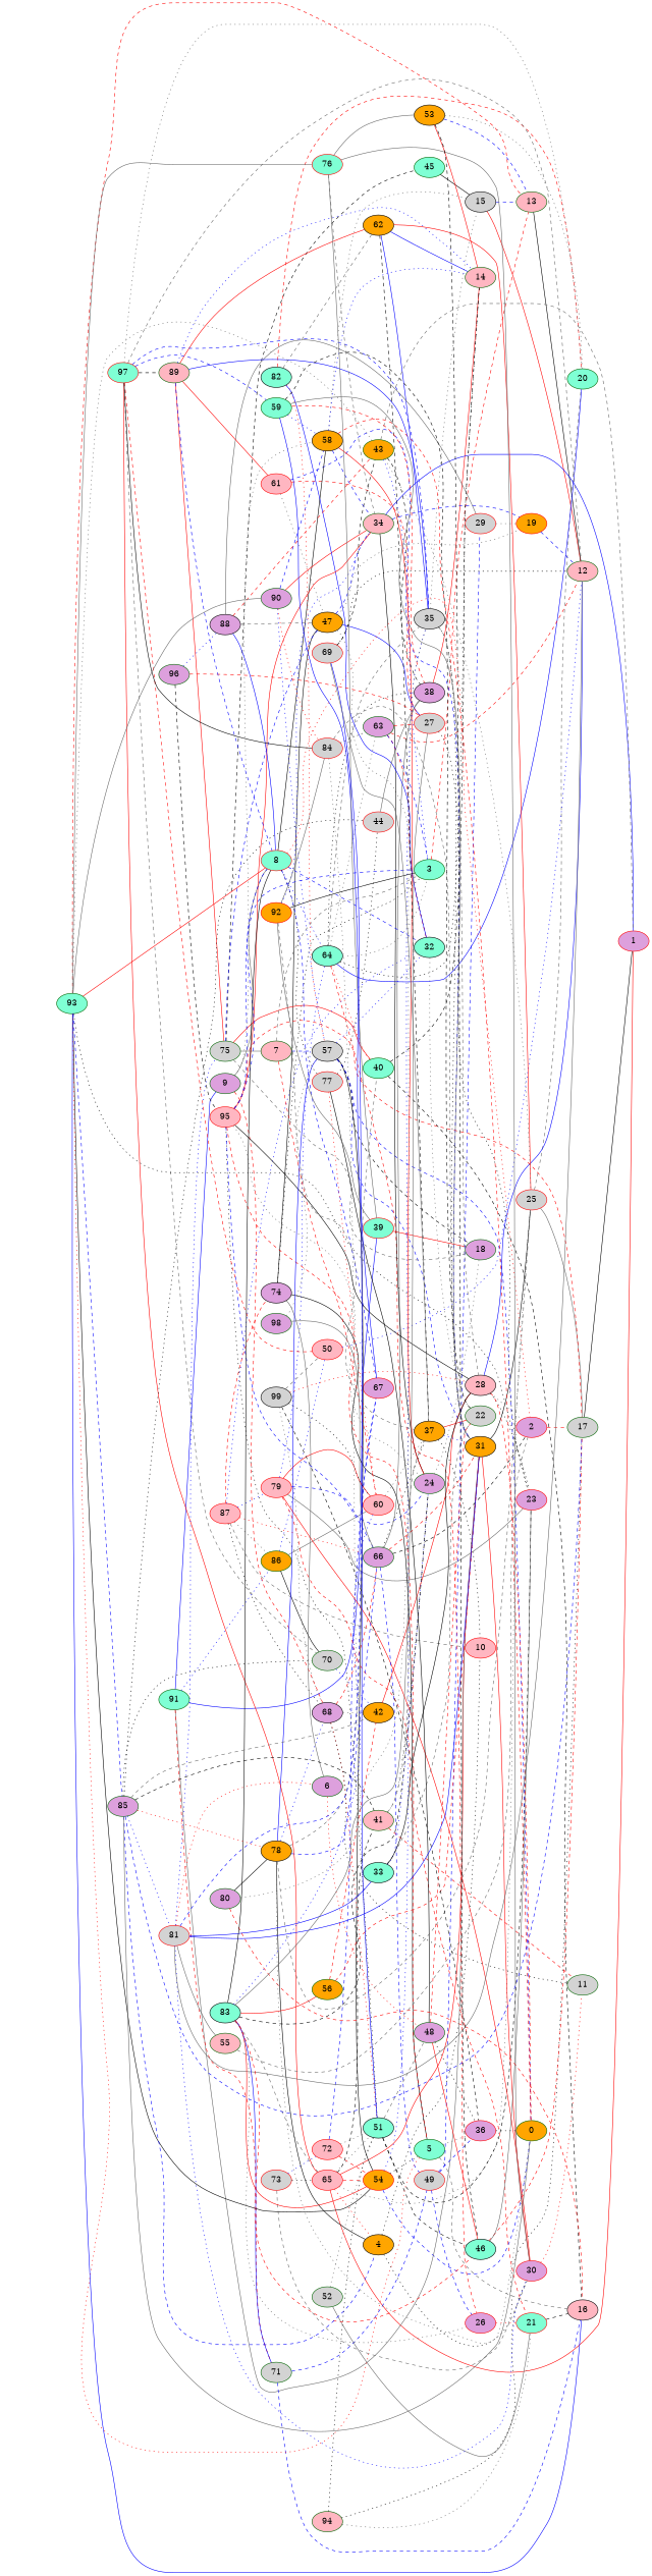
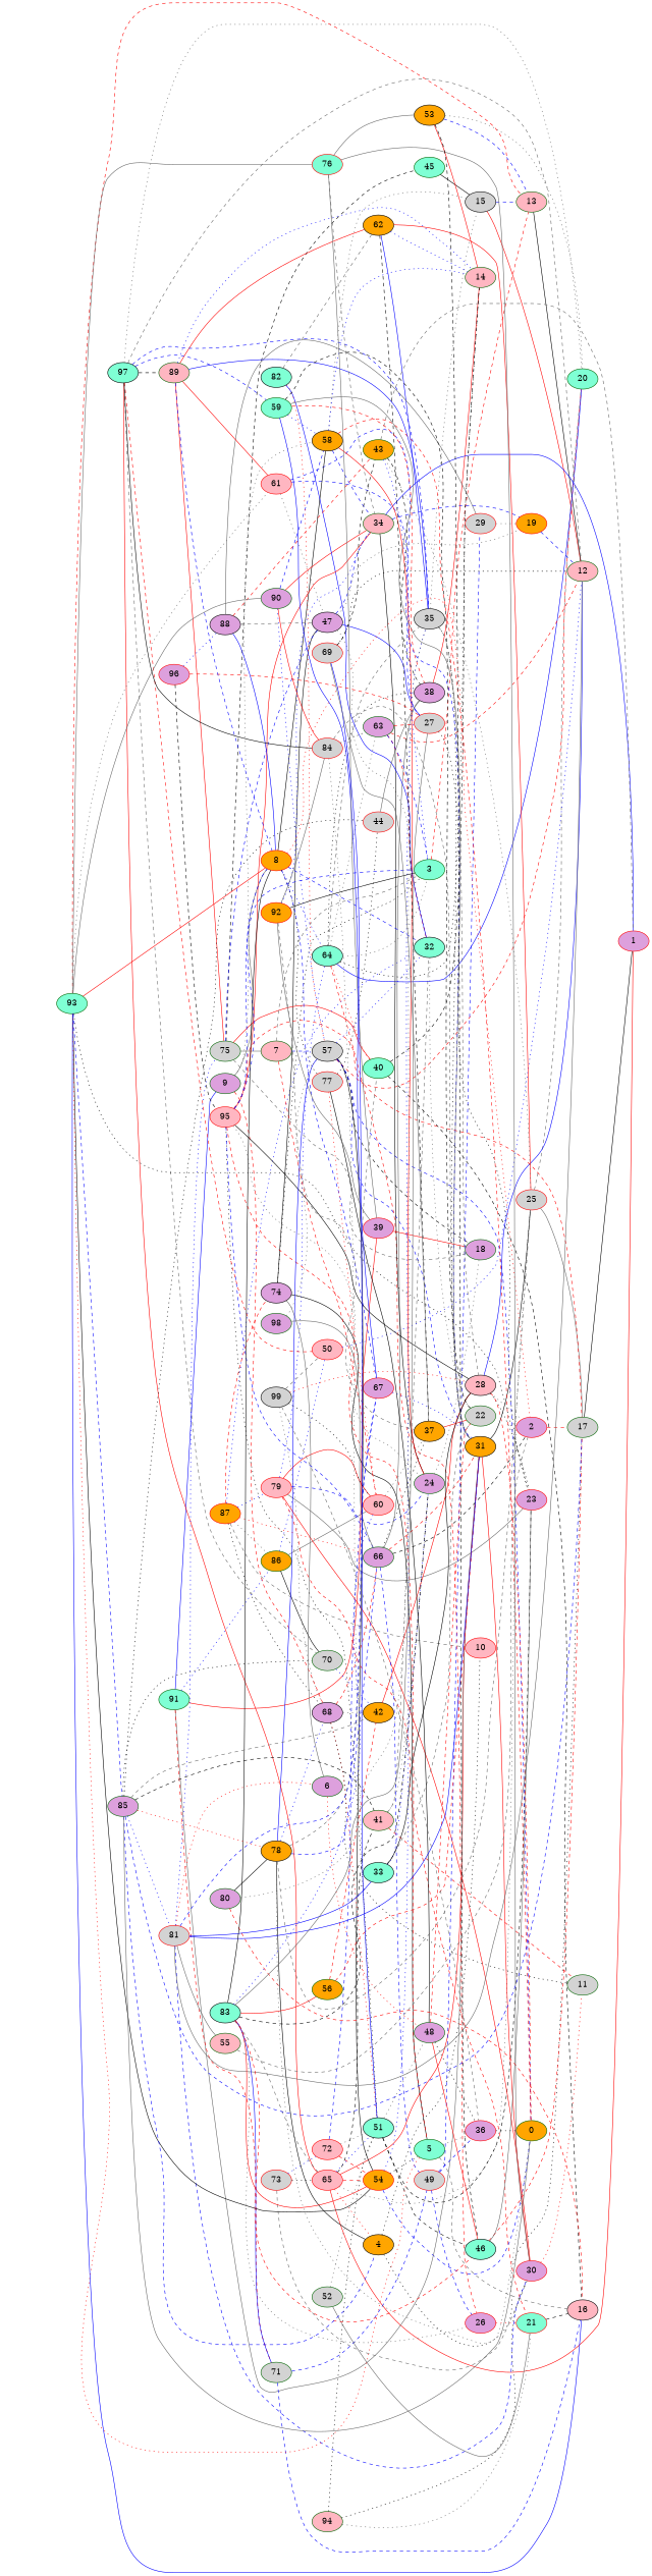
  digraph {
    rankdir=LR
    node [color=darkgreen fillcolor=plum style=filled]
    edge [color=gray40 dir=none style=dashed]
    73 [color=red fillcolor=lightgrey]
    72 [color=red fillcolor=lightpink]
    30 [color=red]
    65 [color=red fillcolor=lightpink]
    51 [color=black fillcolor=aquamarine]
    54 [color=red fillcolor=orange]
    67 [color=red]
    11 [fillcolor=lightgrey]
    31 [color=black fillcolor=orange]
    25 [color=red fillcolor=lightgrey]
    1 [color=red]
    41 [fillcolor=lightpink]
    4 [color=black fillcolor=orange]
    45 [fillcolor=aquamarine]
    15 [color=black fillcolor=lightgrey]
    12 [fillcolor=lightpink]
    13 [fillcolor=lightpink]
    57 [color=black fillcolor=lightgrey]
    18
    32 [color=black fillcolor=aquamarine]
    20 [fillcolor=aquamarine]
    22 [fillcolor=lightgrey]
    17 [fillcolor=lightgrey]
    91 [fillcolor=aquamarine]
    86 [fillcolor=orange]
-   39 [color=red fillcolor=aquamarine]
+   39 [color=red]
    9
    71 [fillcolor=lightgrey]
    60 [color=red fillcolor=lightpink]
    50 [color=red fillcolor=lightpink]
    70 [fillcolor=lightgrey]
-   87 [color=red fillcolor=lightpink]
+   87 [color=red fillcolor=orange]
    79 [color=red fillcolor=lightpink]
    74 [color=black]
    68 [color=black]
    66
    10 [color=red fillcolor=lightpink]
    64 [color=black fillcolor=aquamarine]
    24
    21 [color=red fillcolor=aquamarine]
    23 [color=red]
-   47 [color=black fillcolor=orange]
+   47 [color=black]
    6
    3 [fillcolor=aquamarine]
    5 [fillcolor=aquamarine]
    42 [color=black fillcolor=orange]
    38 [color=black]
    49 [color=red fillcolor=lightgrey]
    2 [color=red]
    37 [color=black fillcolor=orange]
    75 [fillcolor=lightgrey]
    40 [fillcolor=aquamarine]
    7 [fillcolor=lightpink]
    27 [color=red fillcolor=lightgrey]
    34 [fillcolor=lightpink]
    19 [color=red fillcolor=orange]
    63
    26 [color=red]
    14 [fillcolor=lightpink]
    35 [color=black fillcolor=lightgrey]
    16 [color=black fillcolor=lightpink]
    61 [color=red fillcolor=lightpink]
    84 [color=red fillcolor=lightgrey]
    48
    46 [color=black fillcolor=aquamarine]
    58 [color=black fillcolor=orange]
    0 [fillcolor=orange]
    56 [fillcolor=orange]
    36 [color=red]
    33 [color=black fillcolor=aquamarine]
    28 [color=black fillcolor=lightpink]
-   8 [color=red fillcolor=aquamarine]
+   8 [color=red fillcolor=orange]
    77 [color=red fillcolor=lightgrey]
    90
    29 [color=red fillcolor=lightgrey]
    52 [fillcolor=lightgrey]
    82 [color=black fillcolor=aquamarine]
    62 [color=black fillcolor=orange]
-   96
+   96 [color=red]
    95 [color=red fillcolor=lightpink]
    88 [color=black]
    43 [fillcolor=orange]
    94 [fillcolor=lightpink]
    92 [color=red fillcolor=orange]
    80
    78 [color=black fillcolor=orange]
    98
    89 [fillcolor=lightpink]
    59 [fillcolor=aquamarine]
-   97 [color=red fillcolor=aquamarine]
+   97 [color=black fillcolor=aquamarine]
    76 [color=red fillcolor=aquamarine]
    53 [color=black fillcolor=orange]
    44 [color=red fillcolor=lightgrey]
    69 [color=red fillcolor=lightgrey]
    81 [color=red fillcolor=lightgrey]
    55 [fillcolor=lightpink]
    83 [color=black fillcolor=aquamarine]
    99 [color=black fillcolor=lightgrey]
    93 [fillcolor=aquamarine]
    85
    subgraph sub_1 {
      73
      72
      30
      65
      51
      54
      67
      11
      31
      25
      1
      41
      4
      45
      15
      12
      13
      57
      18
      32
      20
      22
      17
      91
      86
      39
      9
      71
      60
      50
      70
      87
      79
      74
      68
      66
      10
      64
      24
      21
      23
      47
      6
      3
      5
      42
      38
      49
      2
      37
      75
      40
      7
      27
      34
      19
      63
      26
      14
      35
      16
      61
      84
      48
      46
      58
      0
      56
      36
      33
      28
      8
      77
      90
      29
      52
      82
      62
      96
      95
      88
      43
      94
      92
      80
      78
      98
      89
      59
      97
      76
      53
      44
      69
      81
      55
      83
      99
      93
      85
    }
    73 -> 72 [color=blue style=dotted]
    73 -> 30
    73 -> 65 [color=black style=dotted]
    72 -> 51 [style=dotted]
    72 -> 54 [color=red]
    72 -> 67 [color=blue]
    30 -> 11 [color=red style=dotted]
-   65 -> 51 [style=dotted]
+   65 -> 51 [color=blue style=dotted]
    65 -> 54 [color=red]
    65 -> 31 [color=red style=solid]
    65 -> 25 [style=dotted]
    65 -> 1 [color=red style=solid]
    65 -> 41 [color=black]
    65 -> 4 [color=red style=dotted]
    51 -> 23 [color=black]
-   51 -> 48
+   51 -> 48 [style=dotted]
    51 -> 46 [color=black]
    54 -> 5 [color=black style=dotted]
    54 -> 35 [color=blue style=dotted]
    54 -> 0 [color=blue]
-   37 -> 31 [color=blue style=dotted]
+   67 -> 31 [color=blue style=dotted]
    31 -> 30 [color=red style=solid]
    31 -> 25 [color=black style=solid]
    25 -> 20
    25 -> 17 [style=solid]
    41 -> 11 [color=red]
-   41 -> 37
+   41 -> 32
    41 -> 24 [style=dotted]
    4 -> 17 [color=black style=dotted]
    4 -> 10 [color=black style=dotted]
    45 -> 15 [color=black style=solid]
    15 -> 12 [color=red style=solid]
    15 -> 13 [color=blue]
    13 -> 12 [color=black style=solid]
    57 -> 54 [color=black style=solid]
    57 -> 31 [color=blue]
    57 -> 18 [color=black]
    57 -> 32 [color=blue style=dotted]
-   82 -> 20 [color=red]
+   57 -> 20 [color=red]
    57 -> 0 [color=blue]
    32 -> 22 [style=dotted]
    17 -> 1 [color=black style=solid]
    91 -> 31 [style=solid]
    91 -> 86 [color=blue style=dotted]
-   91 -> 39 [color=blue style=solid]
+   91 -> 39 [color=red style=solid]
    91 -> 9 [color=blue style=solid]
    91 -> 71 [color=red]
    86 -> 60 [style=solid]
    86 -> 50 [color=blue style=dotted]
    86 -> 70 [color=black style=solid]
    39 -> 18 [color=red style=solid]
    9 -> 68 [color=red]
    9 -> 58 [style=dotted]
    9 -> 8 [style=solid]
    71 -> 49 [color=blue]
    71 -> 16 [color=blue]
    60 -> 37 [style=dotted]
    50 -> 12 [color=blue style=dotted]
    70 -> 42 [color=blue style=dotted]
    87 -> 32 [color=blue style=dotted]
    87 -> 86 [style=dotted]
    87 -> 79 [color=blue style=dotted]
    87 -> 74 [color=red]
    87 -> 68 [color=black style=dotted]
    87 -> 66 [color=red style=dotted]
    87 -> 10
    79 -> 30 [color=red style=solid]
    79 -> 60 [color=red style=solid]
    79 -> 64 [color=blue style=dotted]
    79 -> 24 [color=blue]
    79 -> 21 [color=red]
    79 -> 23 [style=solid]
    74 -> 47 [color=black style=solid]
    74 -> 6 [style=solid]
    74 -> 3 [color=black style=dotted]
    74 -> 5 [color=black style=solid]
    68 -> 51 [color=red style=dotted]
    68 -> 11 [color=black style=dotted]
    68 -> 66 [color=red]
    68 -> 42 [style=dotted]
    66 -> 31 [color=red]
    66 -> 38 [style=solid]
    66 -> 49 [color=blue]
    66 -> 2 [color=black]
    66 -> 37 [color=black style=dotted]
    64 -> 20 [color=blue style=solid]
    64 -> 3 [style=dotted]
    64 -> 38 [color=black style=dotted]
    64 -> 40 [color=red style=dotted]
    64 -> 63 [style=dotted]
    64 -> 26 [color=red]
    64 -> 14 [color=black style=dotted]
    64 -> 35
    24 -> 18 [style=dotted]
    21 -> 16 [color=black]
    47 -> 32 [style=dotted]
    47 -> 27 [color=blue style=solid]
    47 -> 34 [color=blue]
    47 -> 19 [style=dotted]
    6 -> 48 [color=red style=dotted]
    3 -> 13 [color=red]
    5 -> 16
    5 -> 36 [style=dotted]
    42 -> 28 [color=red style=solid]
    38 -> 14 [color=red style=solid]
    49 -> 26 [color=blue]
    49 -> 36 [color=blue]
    49 -> 29 [color=blue]
    2 -> 17 [color=red]
    37 -> 22 [color=red style=solid]
-   37 -> 10 [color=black style=dotted]
    75 -> 45 [color=black]
    75 -> 18
    75 -> 47 [color=blue]
    75 -> 40 [color=red style=solid]
    75 -> 7 [style=solid]
    40 -> 14 [color=black]
    40 -> 16 [color=black]
    7 -> 57 [color=blue]
    7 -> 60 [color=red]
    7 -> 3
    27 -> 23 [color=black style=dotted]
    34 -> 1 [color=blue style=solid]
    34 -> 24 [color=black style=solid]
    34 -> 19 [color=blue]
    19 -> 12 [color=blue]
    63 -> 12 [color=red]
    63 -> 32 [color=red]
    63 -> 3 [color=blue]
    63 -> 27 [color=red]
    26 -> 21 [color=red style=dotted]
    35 -> 31 [color=black style=dotted]
    35 -> 15 [style=dotted]
    35 -> 28
    61 -> 31 [color=blue]
    61 -> 47 [style=dotted]
-   61 -> 27 [color=red]
+   61 -> 27 [color=blue]
    84 -> 51 [style=dotted]
    84 -> 31
    84 -> 63 [color=black style=dotted]
    48 -> 22 [color=red]
    48 -> 46 [color=red style=solid]
    48 -> 36 [color=black style=dotted]
    46 -> 17 [color=red]
    46 -> 23 [style=solid]
    58 -> 15 [style=dotted]
    58 -> 24 [color=red style=solid]
    58 -> 34 [color=blue]
    58 -> 14 [color=blue style=dotted]
    58 -> 0 [color=red]
    56 -> 31 [color=red]
    56 -> 42 [color=red]
    36 -> 0 [color=black style=dotted]
    33 -> 22
    33 -> 24 [color=blue style=dotted]
    33 -> 28 [color=black style=solid]
    28 -> 12 [color=blue style=solid]
    28 -> 23 [color=black style=dotted]
    28 -> 2 [style=dotted]
    28 -> 0 [color=red]
    8 -> 67 [color=blue]
    8 -> 32 [color=blue]
    8 -> 64 [color=blue style=dotted]
    8 -> 2 [color=red style=dotted]
    8 -> 58 [color=black style=solid]
    8 -> 77 [color=black style=dotted]
    77 -> 60 [color=red style=dotted]
    77 -> 48 [color=black style=solid]
    77 -> 44 [color=black style=dotted]
    90 -> 57 [color=blue style=dotted]
    90 -> 34 [color=red style=solid]
-   90 -> 84 [color=red style=dotted]
+   90 -> 84 [color=red style=solid]
    90 -> 58 [color=blue]
    29 -> 19 [style=dotted]
    52 -> 51 [style=dotted]
    52 -> 21 [style=solid]
    82 -> 57 [color=red style=dotted]
    82 -> 32 [color=blue style=solid]
    82 -> 62
    62 -> 25 [color=red style=solid]
    62 -> 37 [color=black]
-   62 -> 14 [color=blue style=solid]
+   62 -> 14 [color=blue style=dotted]
    62 -> 35 [color=blue style=solid]
    96 -> 27 [color=red]
    96 -> 95 [color=black]
    96 -> 88 [color=blue style=dotted]
    95 -> 51 [color=black style=dotted]
    95 -> 17 [color=red]
    95 -> 66 [color=blue]
    95 -> 24 [style=dotted]
    95 -> 3 [color=blue]
    95 -> 5 [color=red]
    95 -> 34 [color=red style=solid]
    95 -> 28 [color=black style=solid]
    95 -> 8 [color=blue]
    88 -> 47
    88 -> 8 [color=blue style=solid]
    88 -> 29 [style=solid]
    88 -> 43 [color=red]
    43 -> 25 [style=dotted]
    43 -> 1
    43 -> 3 [color=blue style=dotted]
    43 -> 38 [color=black]
    94 -> 30 [color=black style=dotted]
    94 -> 51 [color=black style=dotted]
    94 -> 21 [style=dotted]
    92 -> 39 [style=solid]
    92 -> 3 [color=black style=solid]
    92 -> 37
    92 -> 34 [color=blue style=dotted]
    92 -> 84 [style=solid]
    80 -> 35 [style=dotted]
    80 -> 16 [color=red]
    80 -> 78 [color=black style=solid]
    78 -> 25
    78 -> 4 [color=black style=solid]
    78 -> 57 [color=blue style=solid]
    78 -> 68 [color=blue style=dotted]
    78 -> 66 [color=blue]
    78 -> 40
    78 -> 0 [style=dotted]
    98 -> 57 [style=dotted]
    98 -> 66 [style=solid]
    89 -> 75 [color=red style=solid]
    89 -> 14 [color=blue style=dotted]
    89 -> 35 [color=blue style=solid]
    89 -> 61 [color=red style=solid]
    89 -> 8 [color=blue]
    89 -> 62 [color=red style=solid]
    59 -> 51 [color=blue style=solid]
    59 -> 31 [style=solid]
    59 -> 22 [color=black]
    59 -> 38 [color=red]
    59 -> 58 [color=blue style=dotted]
    97 -> 65 [color=red style=solid]
    97 -> 12
    97 -> 20 [style=dotted]
    97 -> 50 [color=red]
    97 -> 70
    97 -> 35 [color=blue]
    97 -> 84 [color=black style=solid]
    97 -> 89 [color=black]
    97 -> 59 [color=blue]
    76 -> 30 [style=solid]
    76 -> 39 [style=solid]
    76 -> 34
    76 -> 53 [style=solid]
    53 -> 13 [color=blue]
    53 -> 20 [style=dotted]
    53 -> 14 [color=red style=solid]
    53 -> 46 [color=black]
    44 -> 38 [style=solid]
    69 -> 67 [color=blue style=solid]
    69 -> 12 [color=black style=dotted]
    69 -> 37 [style=solid]
    69 -> 43 [color=black]
-   81 -> 30 [color=blue style=dotted]
+   81 -> 30 [color=blue]
    81 -> 67 [color=blue]
    81 -> 31 [color=blue style=solid]
    81 -> 12 [style=solid]
    81 -> 6 [color=red style=dotted]
    81 -> 75 [color=blue style=dotted]
    81 -> 33 [color=blue style=solid]
    81 -> 55 [style=solid]
    55 -> 2
    83 -> 65
    83 -> 54 [color=red style=solid]
    83 -> 71 [color=blue style=solid]
    83 -> 60 [color=blue style=dotted]
    83 -> 24 [color=black]
    83 -> 27 [style=solid]
    83 -> 26 [style=dotted]
    83 -> 46 [color=red]
    83 -> 56 [color=red style=solid]
    83 -> 8 [color=black style=solid]
    99 -> 60 [color=black style=dotted]
    99 -> 50
    99 -> 68 [style=dotted]
-   99 -> 36 [color=black]
+   99 -> 36
    99 -> 28 [color=red style=dotted]
    93 -> 54 [color=black style=solid]
    93 -> 13 [color=red]
    93 -> 23 [color=black style=dotted]
    93 -> 5 [color=red style=dotted]
    93 -> 16 [color=blue style=solid]
    93 -> 8 [color=red style=solid]
    93 -> 90 [style=solid]
-   93 -> 43 [style=dotted]
+   93 -> 61 [style=dotted]
    93 -> 76 [style=solid]
    93 -> 85 [color=blue]
    85 -> 41 [color=black]
    85 -> 4 [color=blue]
    85 -> 17 [color=blue]
    85 -> 70 [color=black style=dotted]
    85 -> 42
    85 -> 0 [style=solid]
    85 -> 78 [color=red style=dotted]
    85 -> 44 [color=black style=dotted]
    85 -> 81 [color=blue style=dotted]
  }
